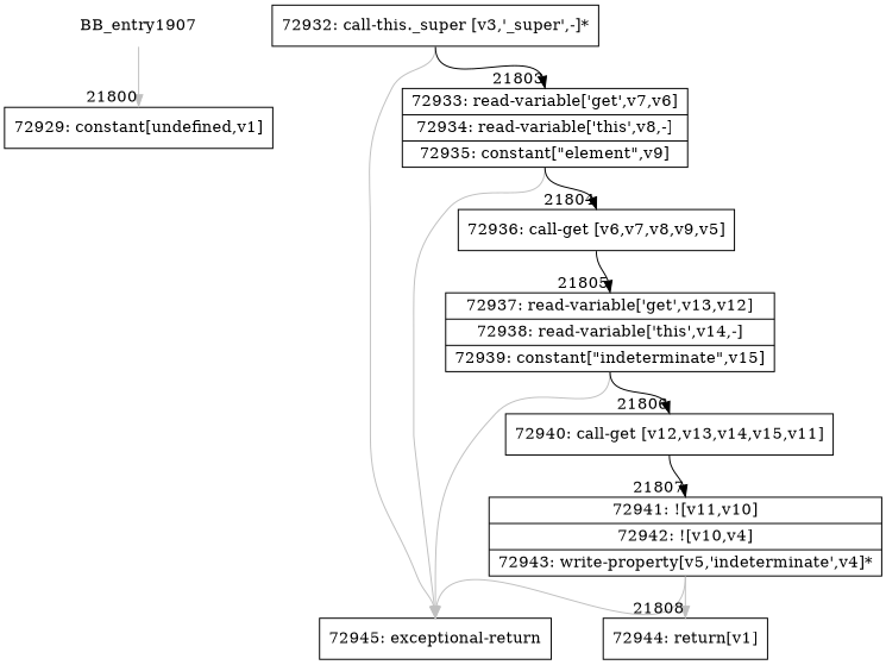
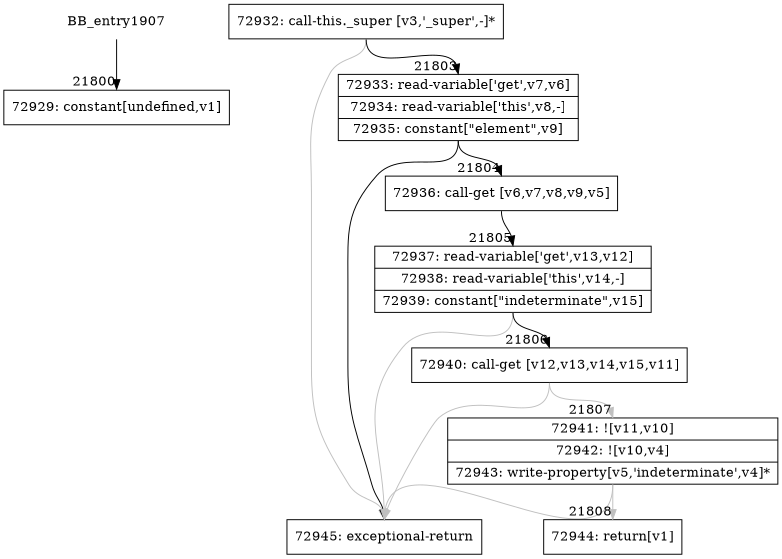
  digraph {
    rankdir=TD
    node [shape=record]
    edge [headport=n tailport=s]
    BB_entry1907 [shape=none]
    n2 [label="{72929: constant[undefined,v1]}"]
    n3 [label="{72932: call-this._super [v3,'_super',-]*}"]
    n4 [label="{72945: exceptional-return}"]
    n5 [label="{72933: read-variable['get',v7,v6]|72934: read-variable['this',v8,-]|72935: constant[\"element\",v9]}"]
    n6 [label="{72936: call-get [v6,v7,v8,v9,v5]}"]
    n7 [label="{72937: read-variable['get',v13,v12]|72938: read-variable['this',v14,-]|72939: constant[\"indeterminate\",v15]}"]
    n8 [label="{72940: call-get [v12,v13,v14,v15,v11]}"]
    n9 [label="{72941: ![v11,v10]|72942: ![v10,v4]|72943: write-property[v5,'indeterminate',v4]*}"]
    n10 [label="{72944: return[v1]}"]
-   BB_entry1907 -> n2 [headlabel="    21800" color=gray]
+   BB_entry1907 -> n2 [headlabel="    21800"]
    n3 -> n4 [color=gray]
    n3 -> n5 [headlabel="      21803"]
-   n5 -> n4 [color=gray]
+   n5 -> n4 [color=black]
    n5 -> n6 [headlabel="      21804"]
    n6 -> n7 [headlabel="      21805"]
    n7 -> n4 [color=gray]
    n7 -> n8 [headlabel="      21806"]
-   n8 -> n9 [headlabel="      21807"]
+   n8 -> n4 [color=gray]
+   n8 -> n9 [headlabel="      21807" color=gray]
    n9 -> n4 [color=gray]
    n9 -> n10 [color=gray headlabel="      21808"]
  }
